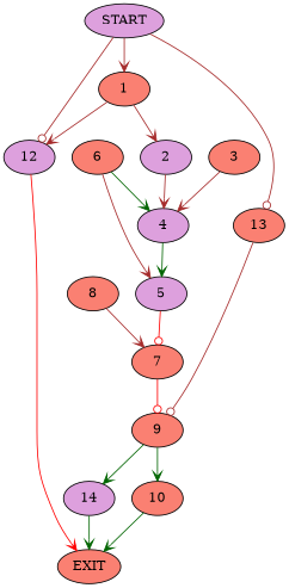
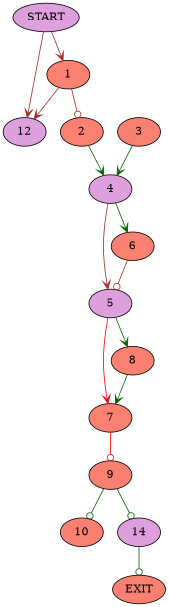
  digraph {
    node [fillcolor=salmon style=filled]
    edge [arrowhead=vee color=brown]
    n1 [fillcolor=plum label=START]
    1
    12 [fillcolor=plum]
-   13
-   2 [fillcolor=plum]
+   2
    n6 [label=EXIT]
    9
    4 [fillcolor=plum]
    3
    5 [fillcolor=plum]
    6
    7
    8
    10
    n15 [fillcolor=plum label=14]
    n1 -> 1
-   n1 -> 12 [arrowhead=odot]
-   n1 -> 13 [arrowhead=odot]
+   n1 -> 12
    1 -> 12
-   1 -> 2
-   12 -> n6 [color=red]
-   13 -> 9 [arrowhead=odot]
-   2 -> 4
-   9 -> 10 [color=darkgreen]
-   9 -> n15 [color=darkgreen]
-   4 -> 5 [color=darkgreen]
-   6 -> 4 [color=darkgreen]
-   3 -> 4
-   5 -> 7 [arrowhead=odot color=red]
-   6 -> 5
+   1 -> 2 [arrowhead=odot]
+   2 -> 4 [color=darkgreen]
+   9 -> 10 [arrowhead=odot color=darkgreen]
+   9 -> n15 [arrowhead=odot color=darkgreen]
+   4 -> 5
+   4 -> 6 [color=darkgreen]
+   3 -> 4 [color=darkgreen]
+   5 -> 7 [color=red]
+   5 -> 8 [color=darkgreen]
+   6 -> 5 [arrowhead=odot]
    7 -> 9 [arrowhead=odot color=red]
-   8 -> 7
-   10 -> n6 [color=darkgreen]
-   n15 -> n6 [color=darkgreen]
+   8 -> 7 [color=darkgreen]
+   n15 -> n6 [arrowhead=odot color=darkgreen]
  }
